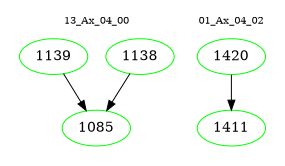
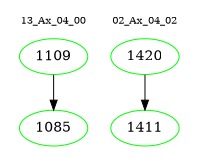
  digraph {
    node [color=green]
    edge [color=black]
-   n1 [label=1138]
    n2 [label=1085]
-   n3 [label=1139]
+   n3 [label=1109]
    n4 [label=1420]
    n5 [label=1411]
    subgraph cluster_1 {
      color=white
      fontsize=10
      label="13_Ax_04_00"
-     n1
      n2
      n3
    }
    subgraph cluster_2 {
      color=white
      fontsize=10
-     label="01_Ax_04_02"
+     label="02_Ax_04_02"
      n4
      n5
    }
-   n1 -> n2
    n3 -> n2
    n4 -> n5
  }
